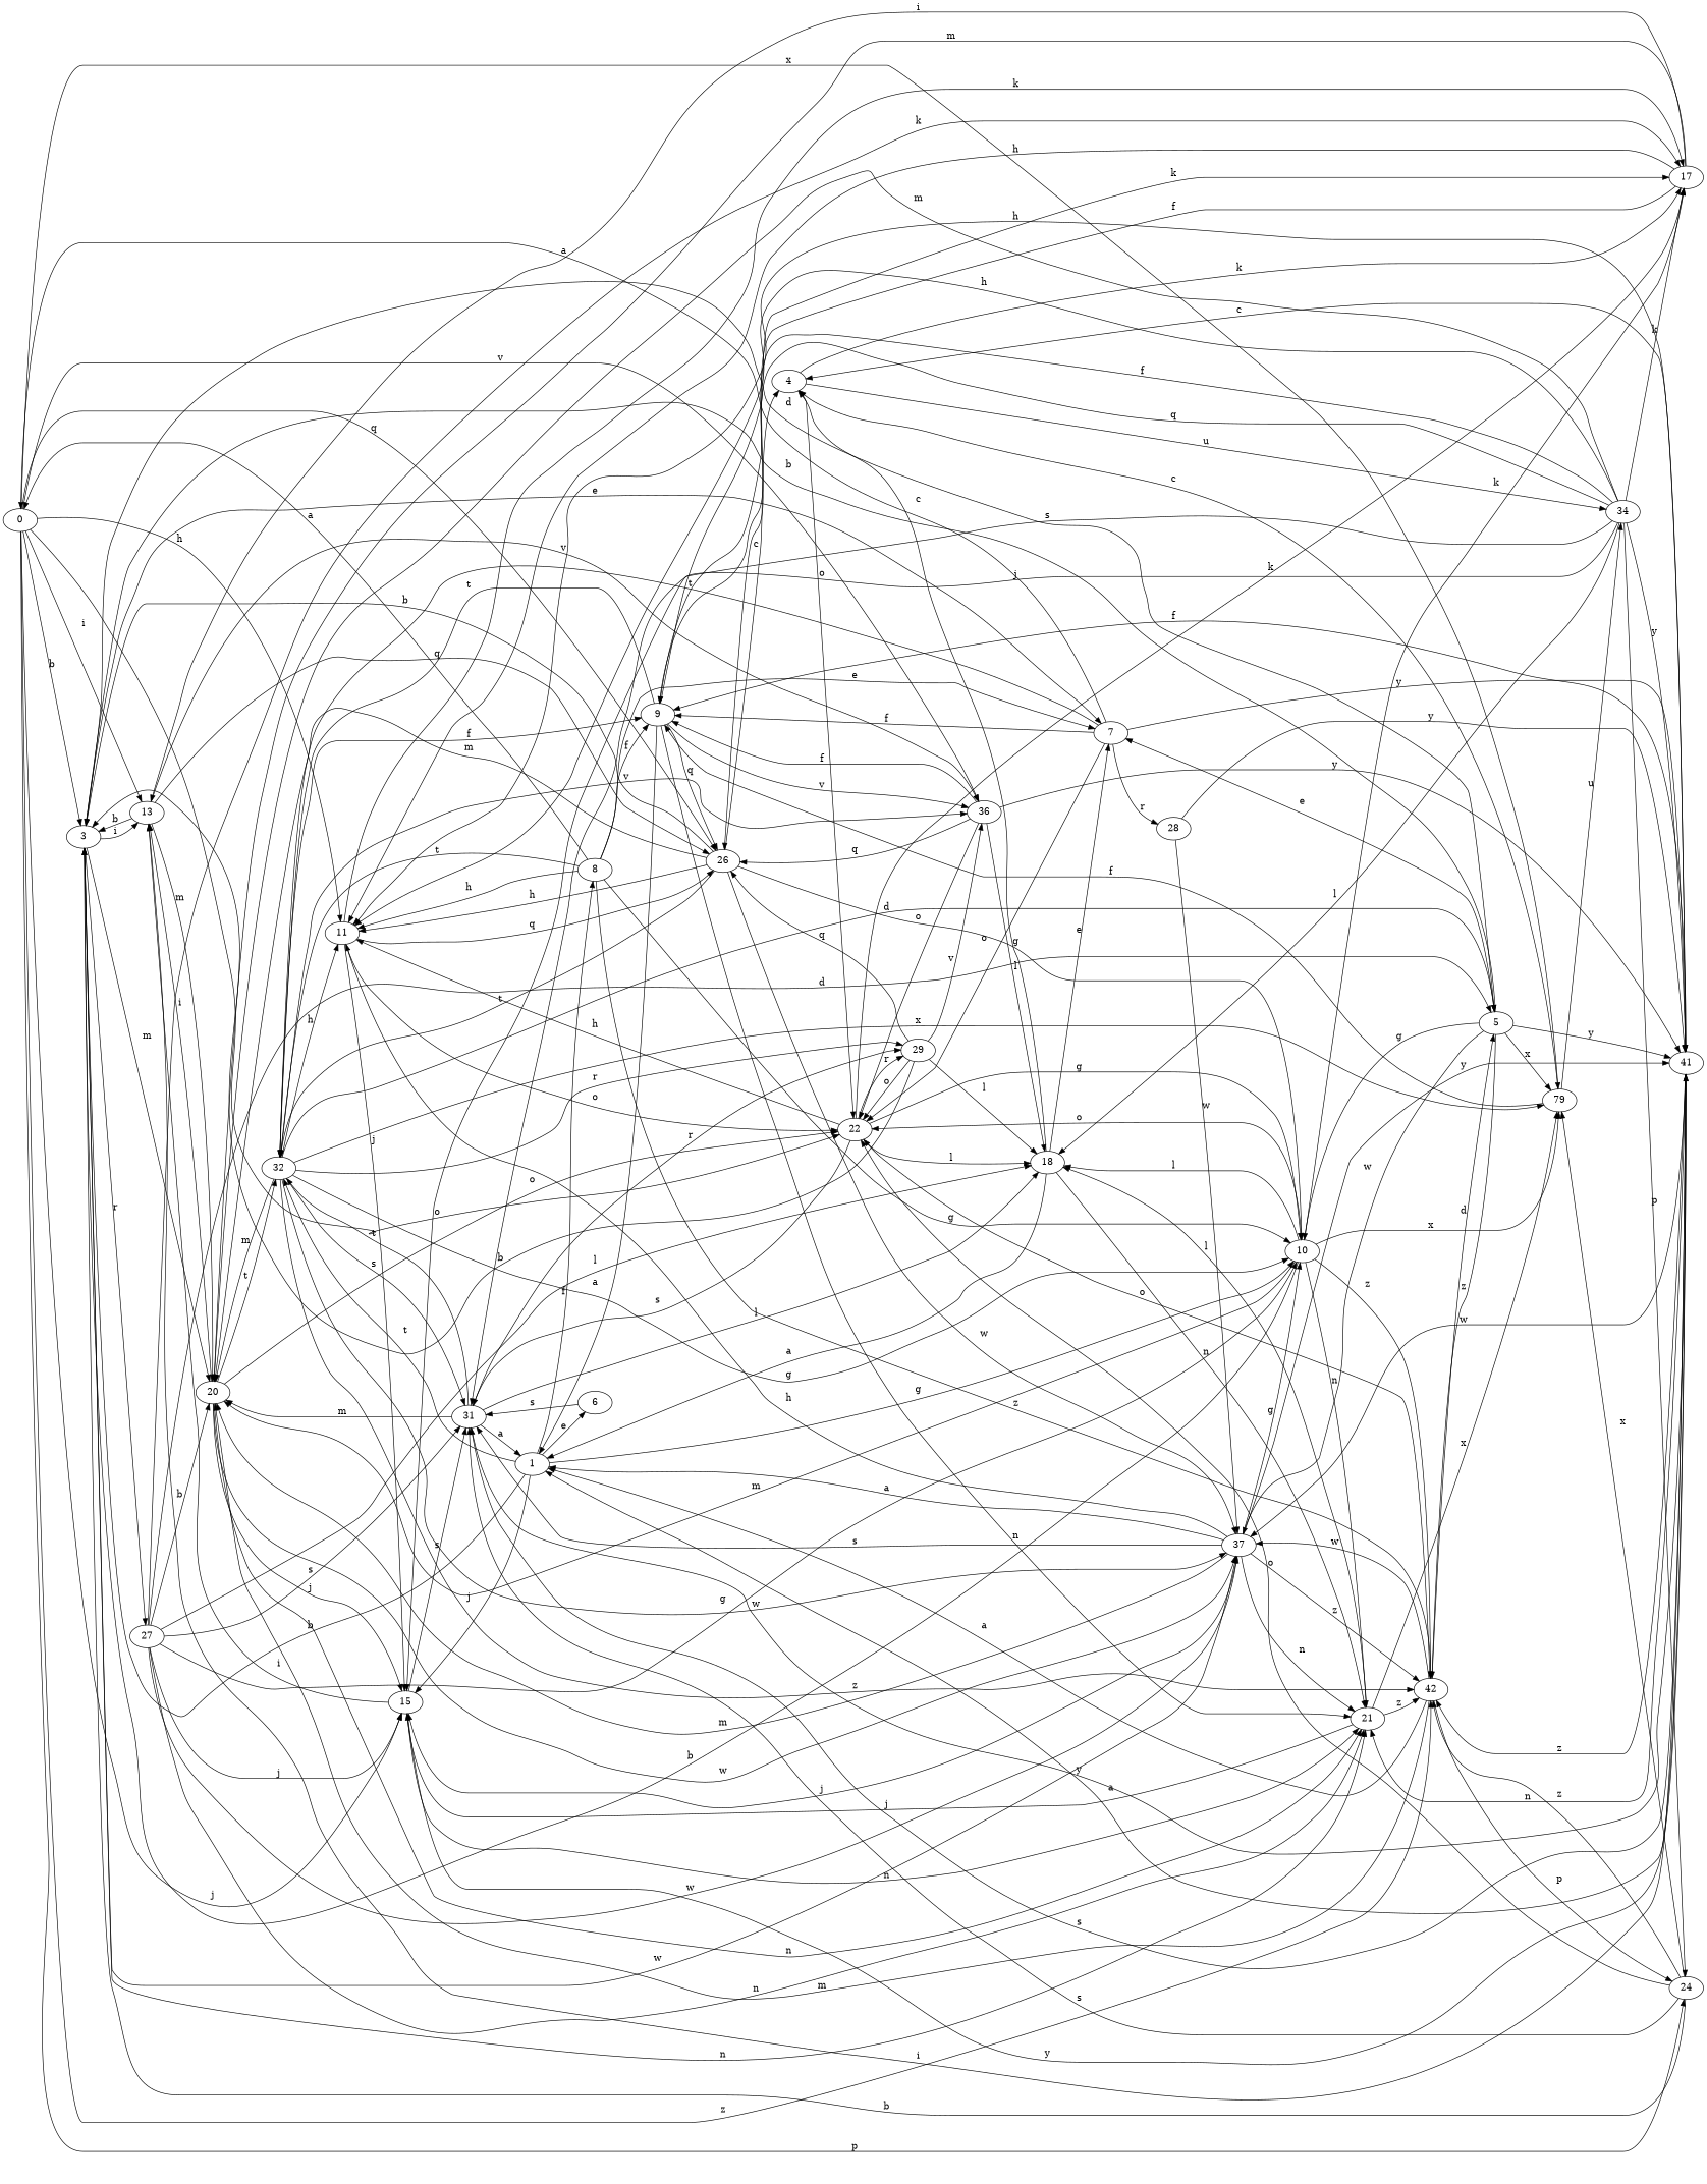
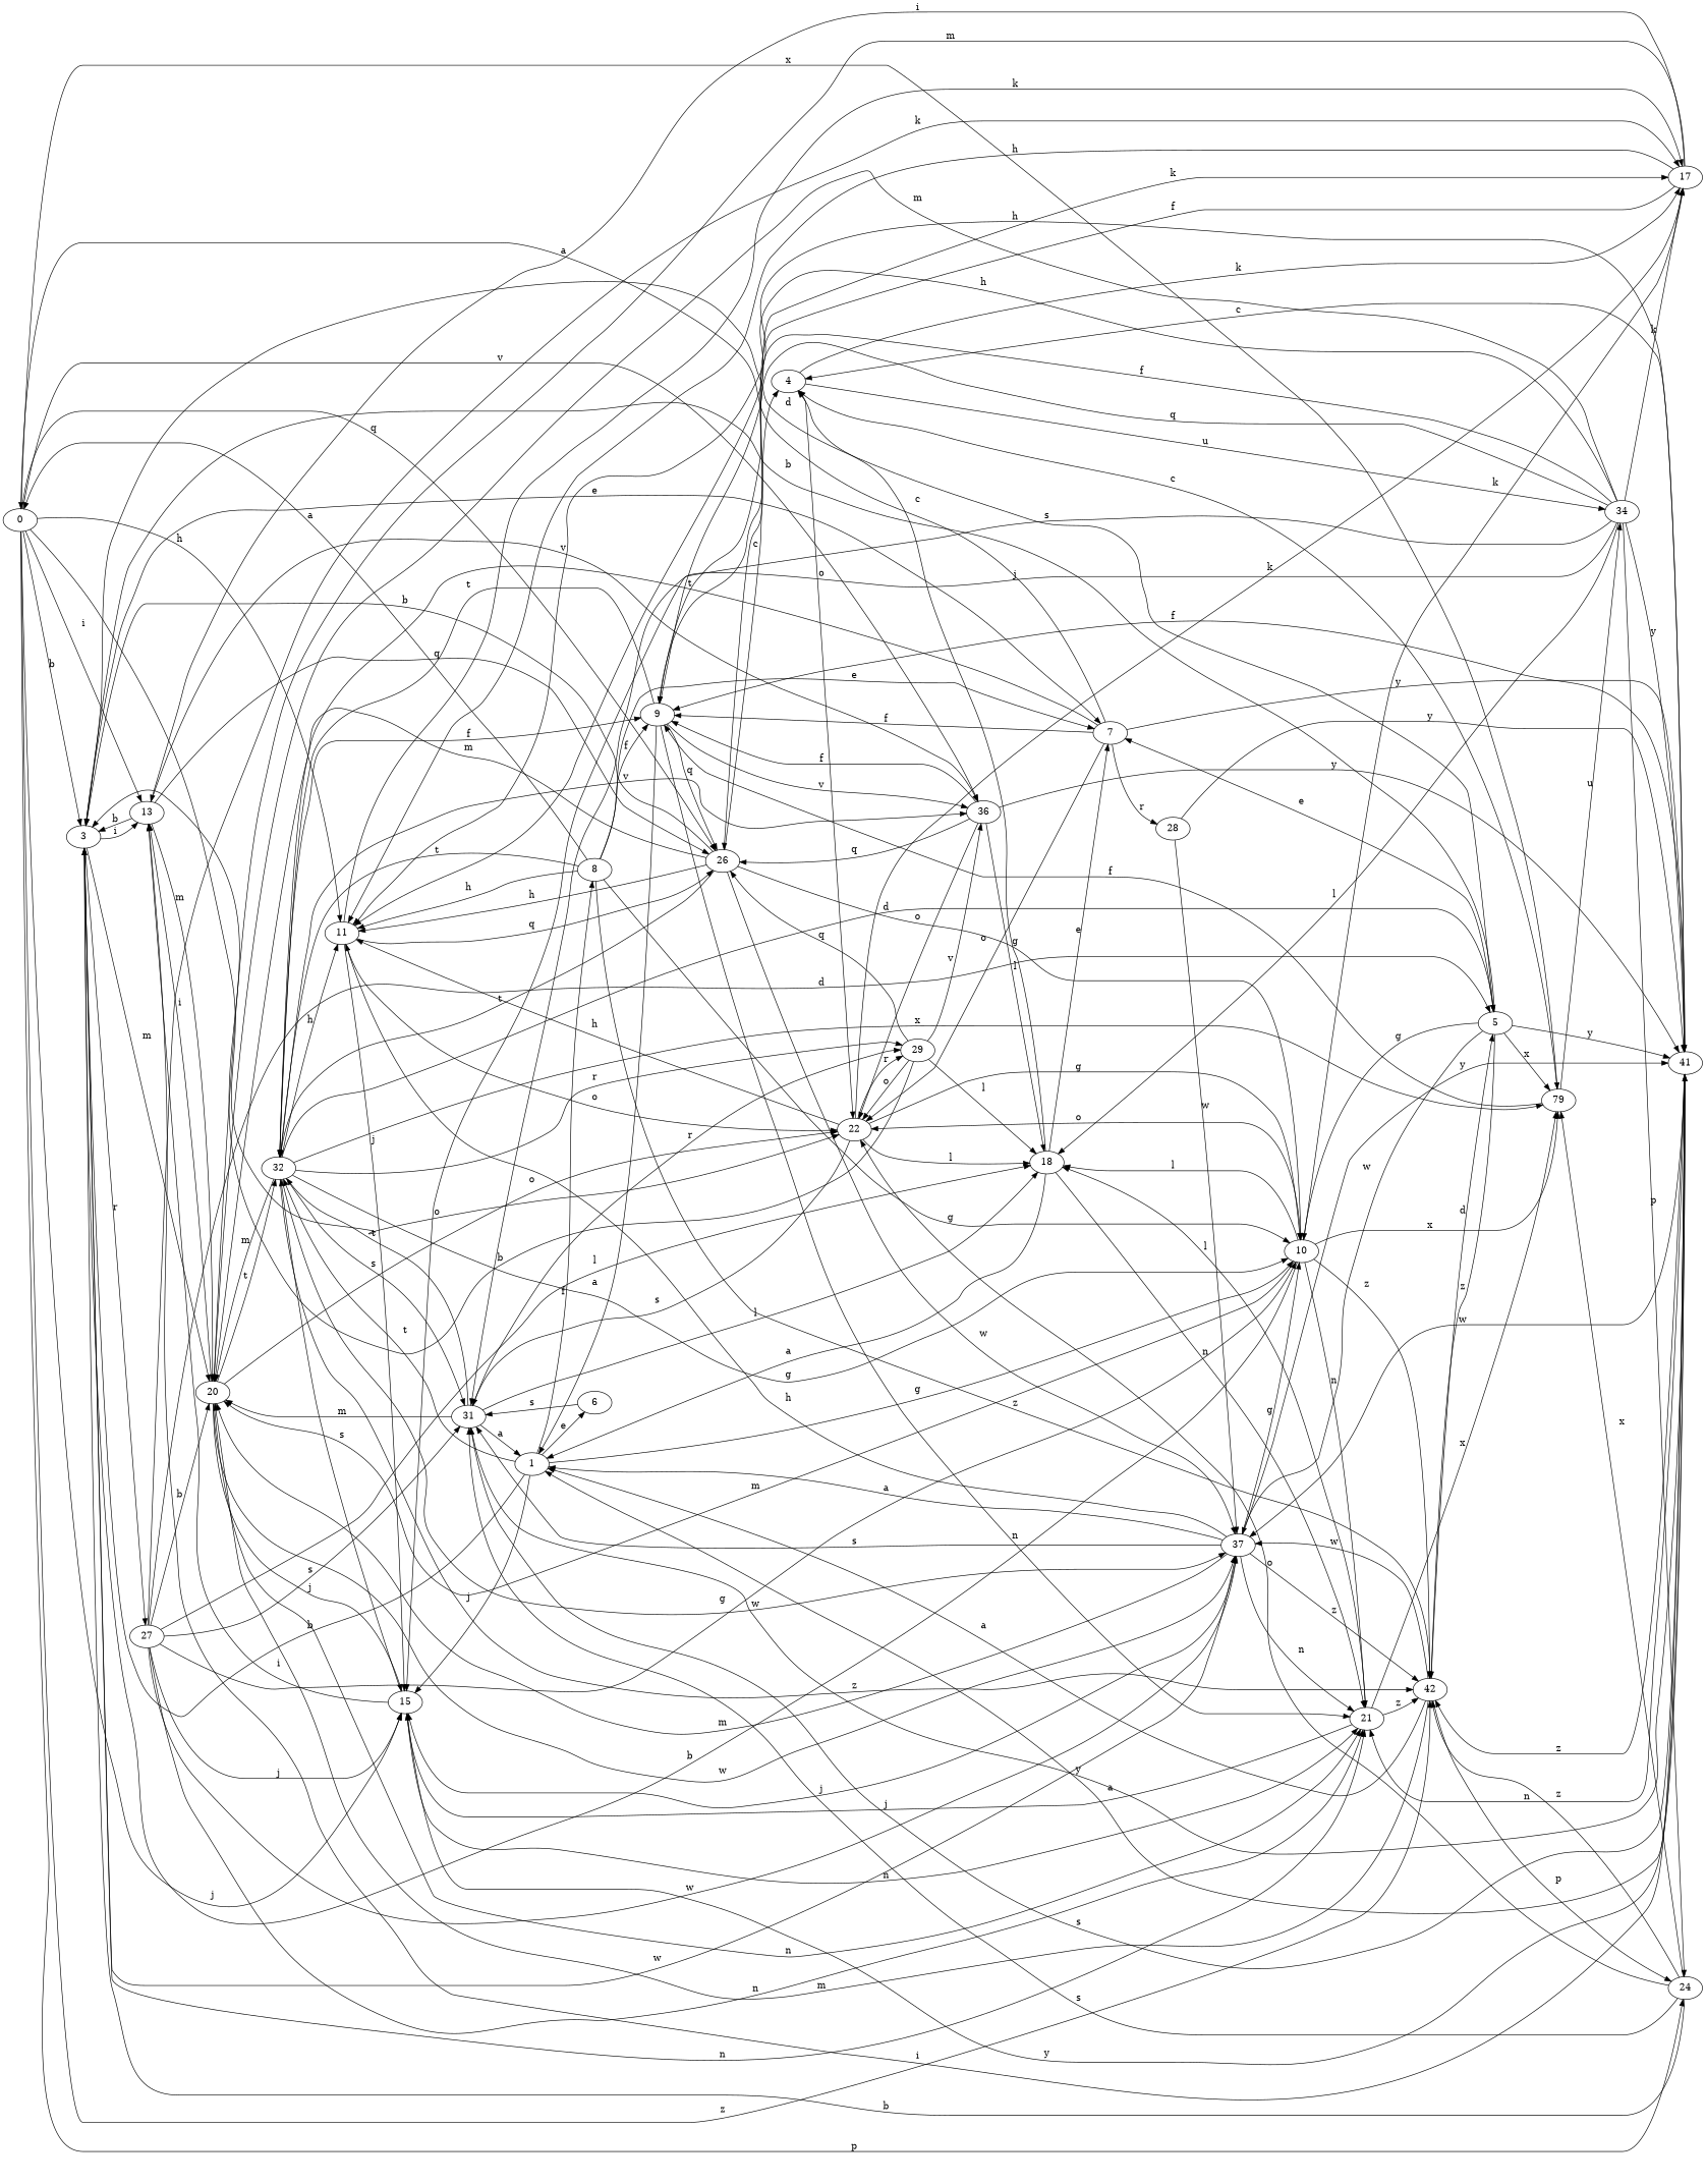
  strict digraph {
    fontname="DejaVu Serif"
    rankdir=LR
    node [fontname="DejaVu Serif"]
    edge [fontname="DejaVu Serif"]
    0
    3
    11
    13
    15
    22
    24
    26
    36
    n10 [label=79]
    42
    5
    7
    20
    21
    27
    37
    17
    41
    31
    10
    18
    29
    32
    4
    9
    34
    1
    6
    8
    28
    0 -> 3 [label=b]
    0 -> 11 [label=h]
    0 -> 13 [label=i]
    0 -> 15 [label=j]
    0 -> 22 [label=o]
    0 -> 24 [label=p]
    0 -> 26 [label=q]
    0 -> 36 [label=v]
    0 -> n10 [label=x]
    0 -> 42 [label=z]
    3 -> 13 [label=i]
    3 -> 5 [label=d]
    3 -> 7 [label=e]
    3 -> 20 [label=m]
    3 -> 21 [label=n]
    3 -> 27 [label=r]
    3 -> 37 [label=w]
    11 -> 15 [label=j]
    11 -> 22 [label=o]
    11 -> 26 [label=q]
    11 -> 17 [label=k]
    13 -> 3 [label=b]
    13 -> 26 [label=q]
    13 -> 36 [label=v]
    13 -> 20 [label=m]
    15 -> 13 [label=i]
    15 -> 21 [label=n]
    15 -> 41 [label=y]
-   15 -> 31 [label=s]
+   15 -> 32 [label=s]
    22 -> 11 [label=h]
    22 -> 17 [label=k]
    22 -> 31 [label=s]
    22 -> 10 [label=g]
    22 -> 18 [label=l]
    22 -> 29 [label=r]
    24 -> 3 [label=b]
    24 -> 22 [label=o]
    24 -> n10 [label=x]
    24 -> 42 [label=z]
    24 -> 31 [label=s]
    26 -> 3 [label=b]
    26 -> 11 [label=h]
    26 -> 20 [label=m]
    26 -> 37 [label=w]
    26 -> 10 [label=g]
    26 -> 32 [label=t]
    26 -> 4 [label=c]
    36 -> 22 [label=o]
    36 -> 26 [label=q]
    36 -> 41 [label=y]
    36 -> 18 [label=l]
    36 -> 9 [label=f]
    n10 -> 4 [label=c]
    n10 -> 9 [label=f]
    n10 -> 34 [label=u]
-   42 -> 22 [label=o]
    42 -> 24 [label=p]
    42 -> 5 [label=d]
    42 -> 20 [label=m]
    42 -> 37 [label=w]
    42 -> 1 [label=a]
    5 -> 3 [label=b]
    5 -> n10 [label=x]
    5 -> 42 [label=z]
    5 -> 7 [label=e]
    5 -> 37 [label=w]
    5 -> 41 [label=y]
    5 -> 10 [label=g]
    7 -> 0 [label=a]
    7 -> 22 [label=o]
    7 -> 41 [label=y]
    7 -> 32 [label=t]
    7 -> 9 [label=f]
    7 -> 28 [label=r]
    20 -> 13 [label=i]
    20 -> 15 [label=j]
    20 -> 22 [label=o]
    20 -> 21 [label=n]
    20 -> 37 [label=w]
    20 -> 32 [label=t]
    21 -> 15 [label=j]
    21 -> n10 [label=x]
    21 -> 42 [label=z]
    21 -> 18 [label=l]
    27 -> 15 [label=j]
    27 -> 5 [label=d]
    27 -> 20 [label=b]
    27 -> 21 [label=n]
    27 -> 37 [label=w]
    27 -> 17 [label=k]
    27 -> 31 [label=s]
    27 -> 10 [label=g]
    27 -> 18 [label=l]
    37 -> 11 [label=h]
    37 -> 15 [label=j]
    37 -> 42 [label=z]
    37 -> 20 [label=m]
    37 -> 21 [label=n]
    37 -> 41 [label=y]
    37 -> 31 [label=s]
    37 -> 10 [label=g]
    37 -> 1 [label=a]
    17 -> 11 [label=h]
    17 -> 13 [label=i]
    17 -> 20 [label=m]
    17 -> 9 [label=f]
    41 -> 11 [label=h]
    41 -> 13 [label=i]
    41 -> 42 [label=z]
    41 -> 21 [label=n]
    41 -> 37 [label=w]
    41 -> 31 [label=s]
    41 -> 4 [label=c]
    41 -> 9 [label=f]
    41 -> 1 [label=a]
    31 -> 20 [label=m]
    31 -> 41 [label=y]
    31 -> 18 [label=l]
    31 -> 29 [label=r]
    31 -> 32 [label=t]
    31 -> 1 [label=a]
    10 -> 3 [label=b]
    10 -> 22 [label=o]
    10 -> n10 [label=x]
    10 -> 42 [label=z]
    10 -> 20 [label=m]
    10 -> 21 [label=n]
    10 -> 17 [label=k]
    10 -> 18 [label=l]
    18 -> 7 [label=e]
    18 -> 21 [label=n]
    18 -> 4 [label=c]
    18 -> 1 [label=a]
    29 -> 3 [label=b]
    29 -> 22 [label=o]
    29 -> 26 [label=q]
    29 -> 36 [label=v]
    29 -> 18 [label=l]
    32 -> 11 [label=h]
    32 -> 36 [label=v]
    32 -> n10 [label=x]
    32 -> 42 [label=z]
    32 -> 5 [label=d]
    32 -> 20 [label=m]
    32 -> 37 [label=w]
    32 -> 31 [label=s]
    32 -> 10 [label=g]
    32 -> 29 [label=r]
    32 -> 9 [label=f]
    4 -> 22 [label=o]
    4 -> 17 [label=k]
    4 -> 34 [label=u]
    9 -> 26 [label=q]
    9 -> 36 [label=v]
    9 -> 21 [label=n]
    9 -> 17 [label=k]
    9 -> 32 [label=t]
    9 -> 1 [label=a]
    34 -> 11 [label=h]
    34 -> 15 [label=j]
    34 -> 24 [label=p]
    34 -> 26 [label=q]
    34 -> 20 [label=m]
    34 -> 17 [label=k]
    34 -> 41 [label=y]
    34 -> 31 [label=s]
    34 -> 18 [label=l]
    34 -> 9 [label=f]
    1 -> 3 [label=b]
    1 -> 15 [label=j]
    1 -> 10 [label=g]
    1 -> 32 [label=t]
    1 -> 6 [label=e]
    1 -> 8 [label=f]
    6 -> 31 [label=s]
    8 -> 0 [label=a]
    8 -> 11 [label=h]
    8 -> 42 [label=z]
    8 -> 7 [label=e]
    8 -> 10 [label=g]
    8 -> 32 [label=t]
    8 -> 9 [label=f]
    28 -> 37 [label=w]
    28 -> 41 [label=y]
  }
